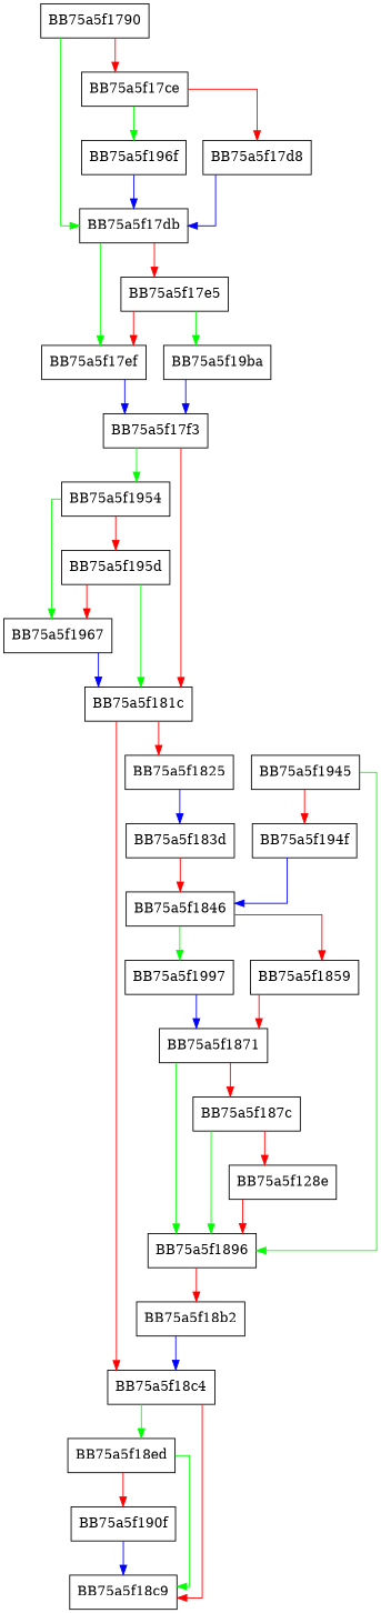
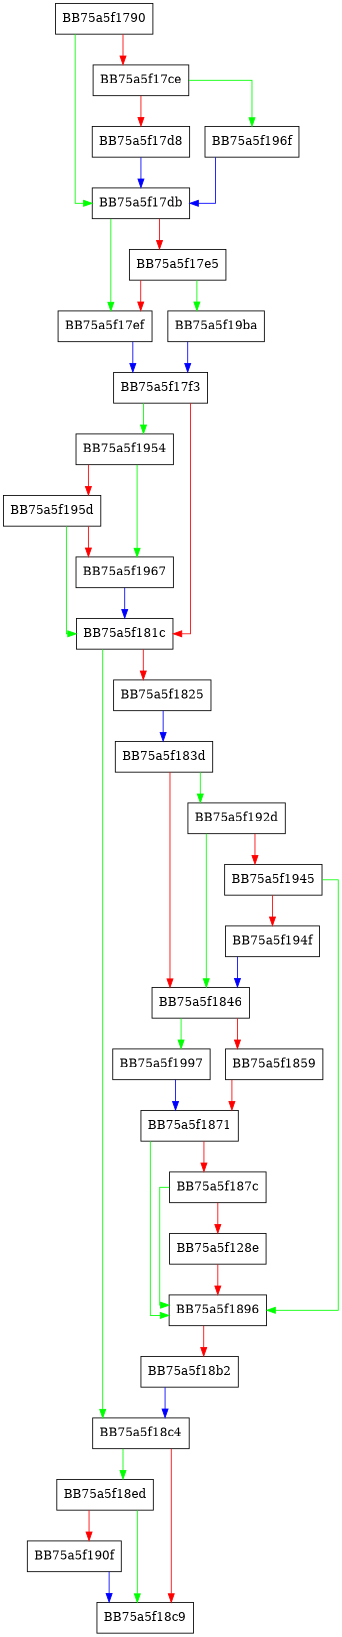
  digraph {
    splines=ortho
    node [shape=box]
    edge [color=red]
    BB75a5f1790
    BB75a5f17db
    BB75a5f17ce
    BB75a5f17ef
    BB75a5f17e5
    BB75a5f196f
    BB75a5f17d8
    BB75a5f17f3
    BB75a5f19ba
    BB75a5f1954
    BB75a5f181c
    BB75a5f1967
    BB75a5f195d
    BB75a5f18c4
    BB75a5f1825
    BB75a5f18ed
    BB75a5f18c9
    BB75a5f183d
    BB75a5f190f
+   BB75a5f192d
    BB75a5f1846
    BB75a5f1945
    BB75a5f1997
    BB75a5f1859
    BB75a5f1896
    BB75a5f194f
    BB75a5f1871
    BB75a5f187c
    BB75a5f18b2
    n30 [label=BB75a5f128e]
    BB75a5f1790 -> BB75a5f17db [color=green]
    BB75a5f1790 -> BB75a5f17ce
    BB75a5f17db -> BB75a5f17ef [color=green]
    BB75a5f17db -> BB75a5f17e5
    BB75a5f17ce -> BB75a5f196f [color=green]
    BB75a5f17ce -> BB75a5f17d8
    BB75a5f17ef -> BB75a5f17f3 [color=blue]
    BB75a5f17e5 -> BB75a5f17ef
    BB75a5f17e5 -> BB75a5f19ba [color=green]
    BB75a5f196f -> BB75a5f17db [color=blue]
    BB75a5f17d8 -> BB75a5f17db [color=blue]
    BB75a5f17f3 -> BB75a5f1954 [color=green]
    BB75a5f17f3 -> BB75a5f181c
    BB75a5f19ba -> BB75a5f17f3 [color=blue]
    BB75a5f1954 -> BB75a5f1967 [color=green]
    BB75a5f1954 -> BB75a5f195d
-   BB75a5f181c -> BB75a5f18c4
+   BB75a5f181c -> BB75a5f18c4 [color=green]
    BB75a5f181c -> BB75a5f1825
    BB75a5f1967 -> BB75a5f181c [color=blue]
    BB75a5f195d -> BB75a5f181c [color=green]
    BB75a5f195d -> BB75a5f1967
    BB75a5f18c4 -> BB75a5f18ed [color=green]
    BB75a5f18c4 -> BB75a5f18c9
    BB75a5f1825 -> BB75a5f183d [color=blue]
    BB75a5f18ed -> BB75a5f18c9 [color=green]
    BB75a5f18ed -> BB75a5f190f
+   BB75a5f183d -> BB75a5f192d [color=green]
    BB75a5f183d -> BB75a5f1846
    BB75a5f190f -> BB75a5f18c9 [color=blue]
+   BB75a5f192d -> BB75a5f1846 [color=green]
+   BB75a5f192d -> BB75a5f1945
    BB75a5f1846 -> BB75a5f1997 [color=green]
    BB75a5f1846 -> BB75a5f1859
    BB75a5f1945 -> BB75a5f1896 [color=green]
    BB75a5f1945 -> BB75a5f194f
    BB75a5f1997 -> BB75a5f1871 [color=blue]
    BB75a5f1859 -> BB75a5f1871
    BB75a5f1896 -> BB75a5f18b2
    BB75a5f194f -> BB75a5f1846 [color=blue]
    BB75a5f1871 -> BB75a5f1896 [color=green]
    BB75a5f1871 -> BB75a5f187c
    BB75a5f187c -> BB75a5f1896 [color=green]
    BB75a5f187c -> n30
    BB75a5f18b2 -> BB75a5f18c4 [color=blue]
    n30 -> BB75a5f1896
  }
